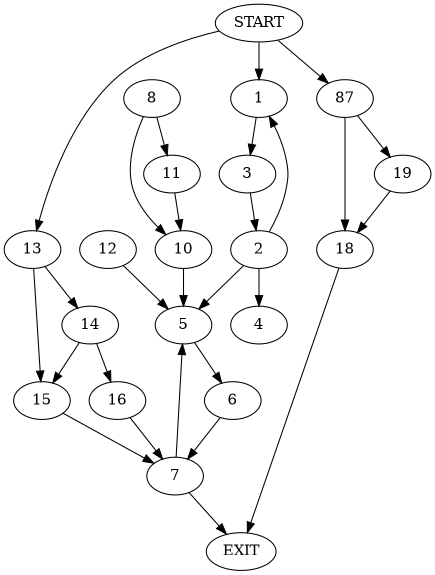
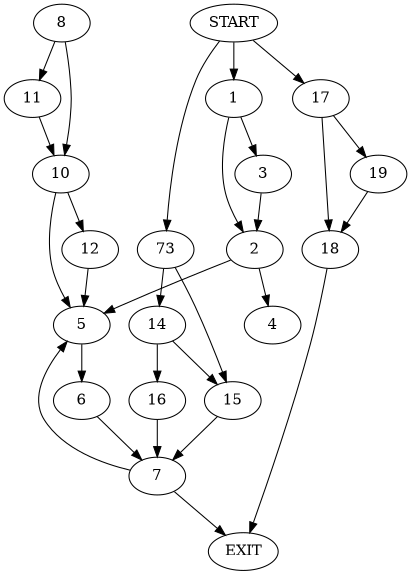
  digraph {
    n1 [label=START]
    1
-   13
-   17 [label=87]
+   13 [label=73]
+   17
    2
    3
    14
    15
    18
    19
    n11 [label=EXIT]
    4
    5
    6
    8
    10
    11
    7
    12
    16
    n1 -> 1
    n1 -> 13
    n1 -> 17
-   2 -> 1
+   1 -> 2
    1 -> 3
    13 -> 14
    13 -> 15
    17 -> 18
    17 -> 19
    2 -> 4
    2 -> 5
    3 -> 2
    14 -> 15
    14 -> 16
    15 -> 7
    18 -> n11
    19 -> 18
    5 -> 6
    6 -> 7
    8 -> 10
    8 -> 11
    10 -> 5
+   10 -> 12
    11 -> 10
    7 -> n11
    7 -> 5
    12 -> 5
    16 -> 7
  }
